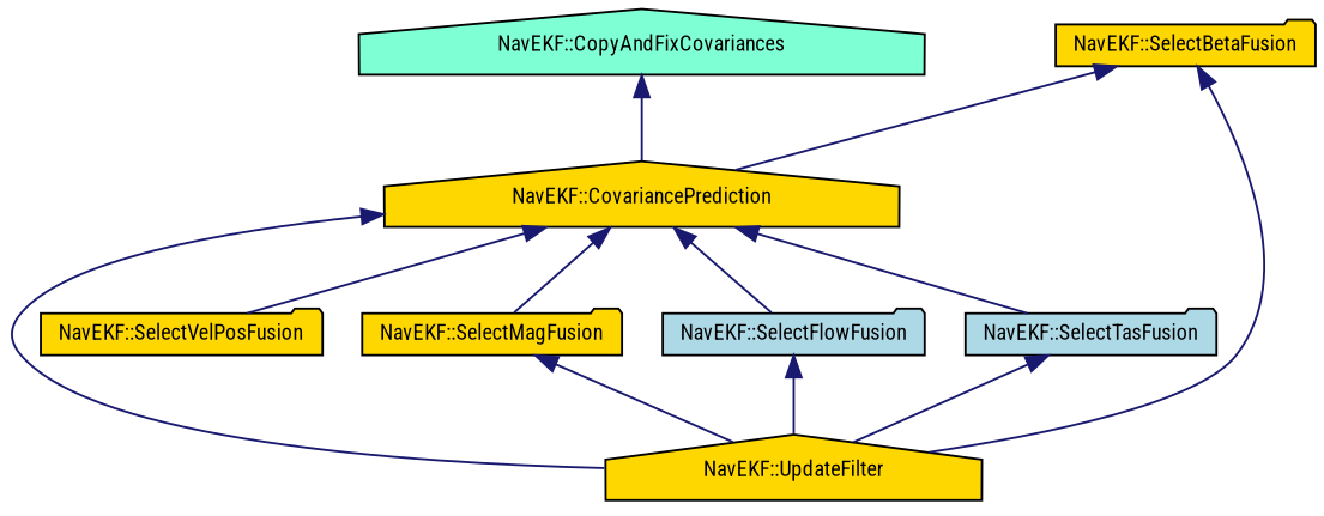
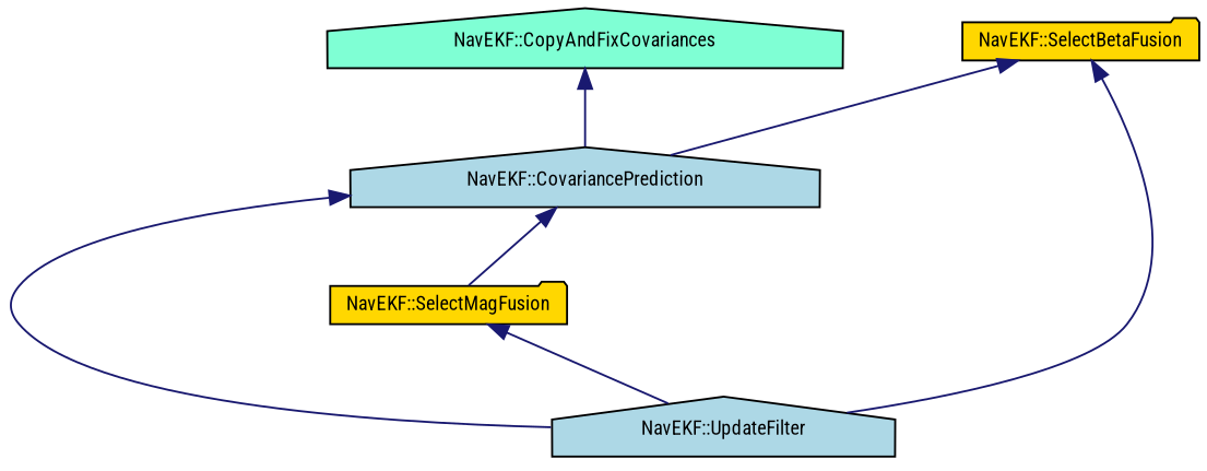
  digraph {
    fontname="Roboto Condensed"
    rankdir=TB
    node [color=black fillcolor=gold fontname="Roboto Condensed" fontsize=10 shape=folder style=filled]
    edge [color=midnightblue dir=back fontname="Roboto Condensed" fontsize=10 labelfontname=Helvetica labelfontsize=10 style=solid]
    n1 [fillcolor=aquamarine fontcolor=black height=0.2 label="NavEKF::CopyAndFixCovariances" shape=house width=0.4]
-   n2 [height=0.2 label="NavEKF::CovariancePrediction" shape=house width=0.4]
-   n3 [height=0.2 label="NavEKF::UpdateFilter" shape=house width=0.4]
-   n4 [height=0.2 label="NavEKF::SelectVelPosFusion" width=0.4]
+   n2 [fillcolor=lightblue height=0.2 label="NavEKF::CovariancePrediction" shape=house width=0.4]
+   n3 [fillcolor=lightblue height=0.2 label="NavEKF::UpdateFilter" shape=house width=0.4]
    n5 [height=0.2 label="NavEKF::SelectMagFusion" width=0.4]
-   n6 [fillcolor=lightblue height=0.2 label="NavEKF::SelectFlowFusion" width=0.4]
-   n7 [fillcolor=lightblue height=0.2 label="NavEKF::SelectTasFusion" width=0.4]
    n8 [height=0.2 label="NavEKF::SelectBetaFusion" width=0.4]
    n1 -> n2
    n2 -> n3
-   n2 -> n4
    n2 -> n5
-   n2 -> n6
-   n2 -> n7
    n5 -> n3
-   n6 -> n3
-   n7 -> n3
    n8 -> n2
    n8 -> n3
  }
